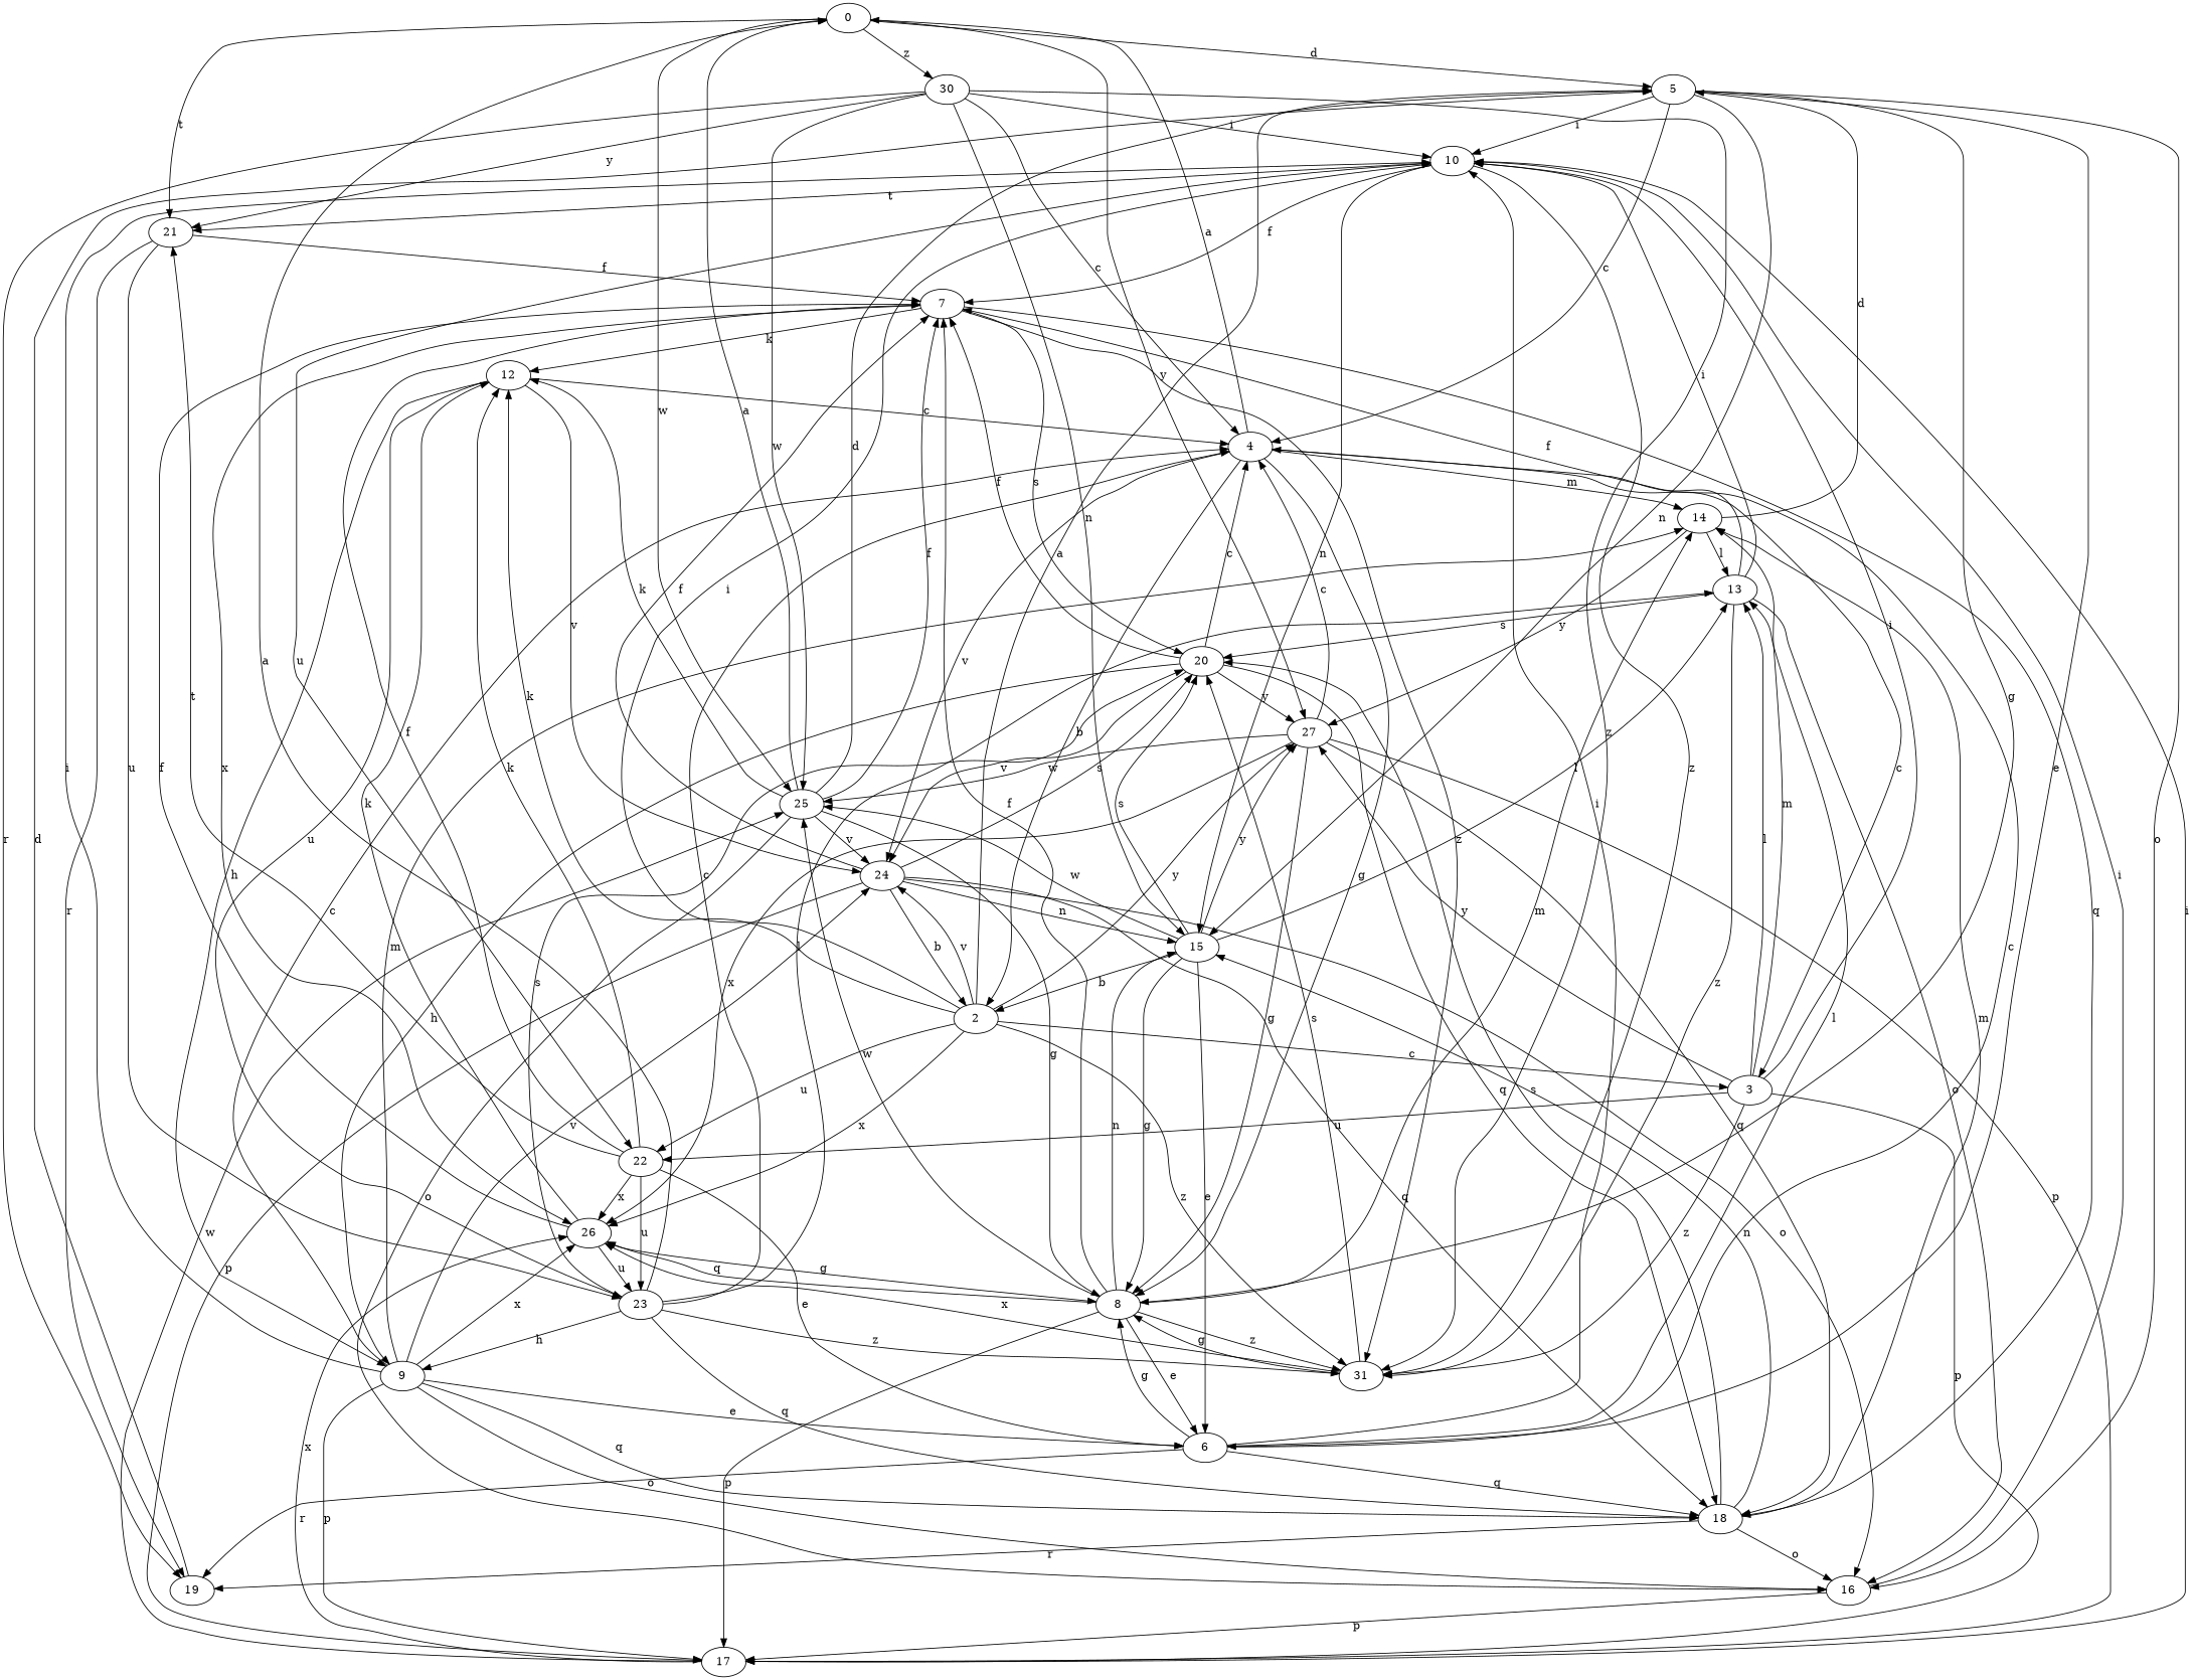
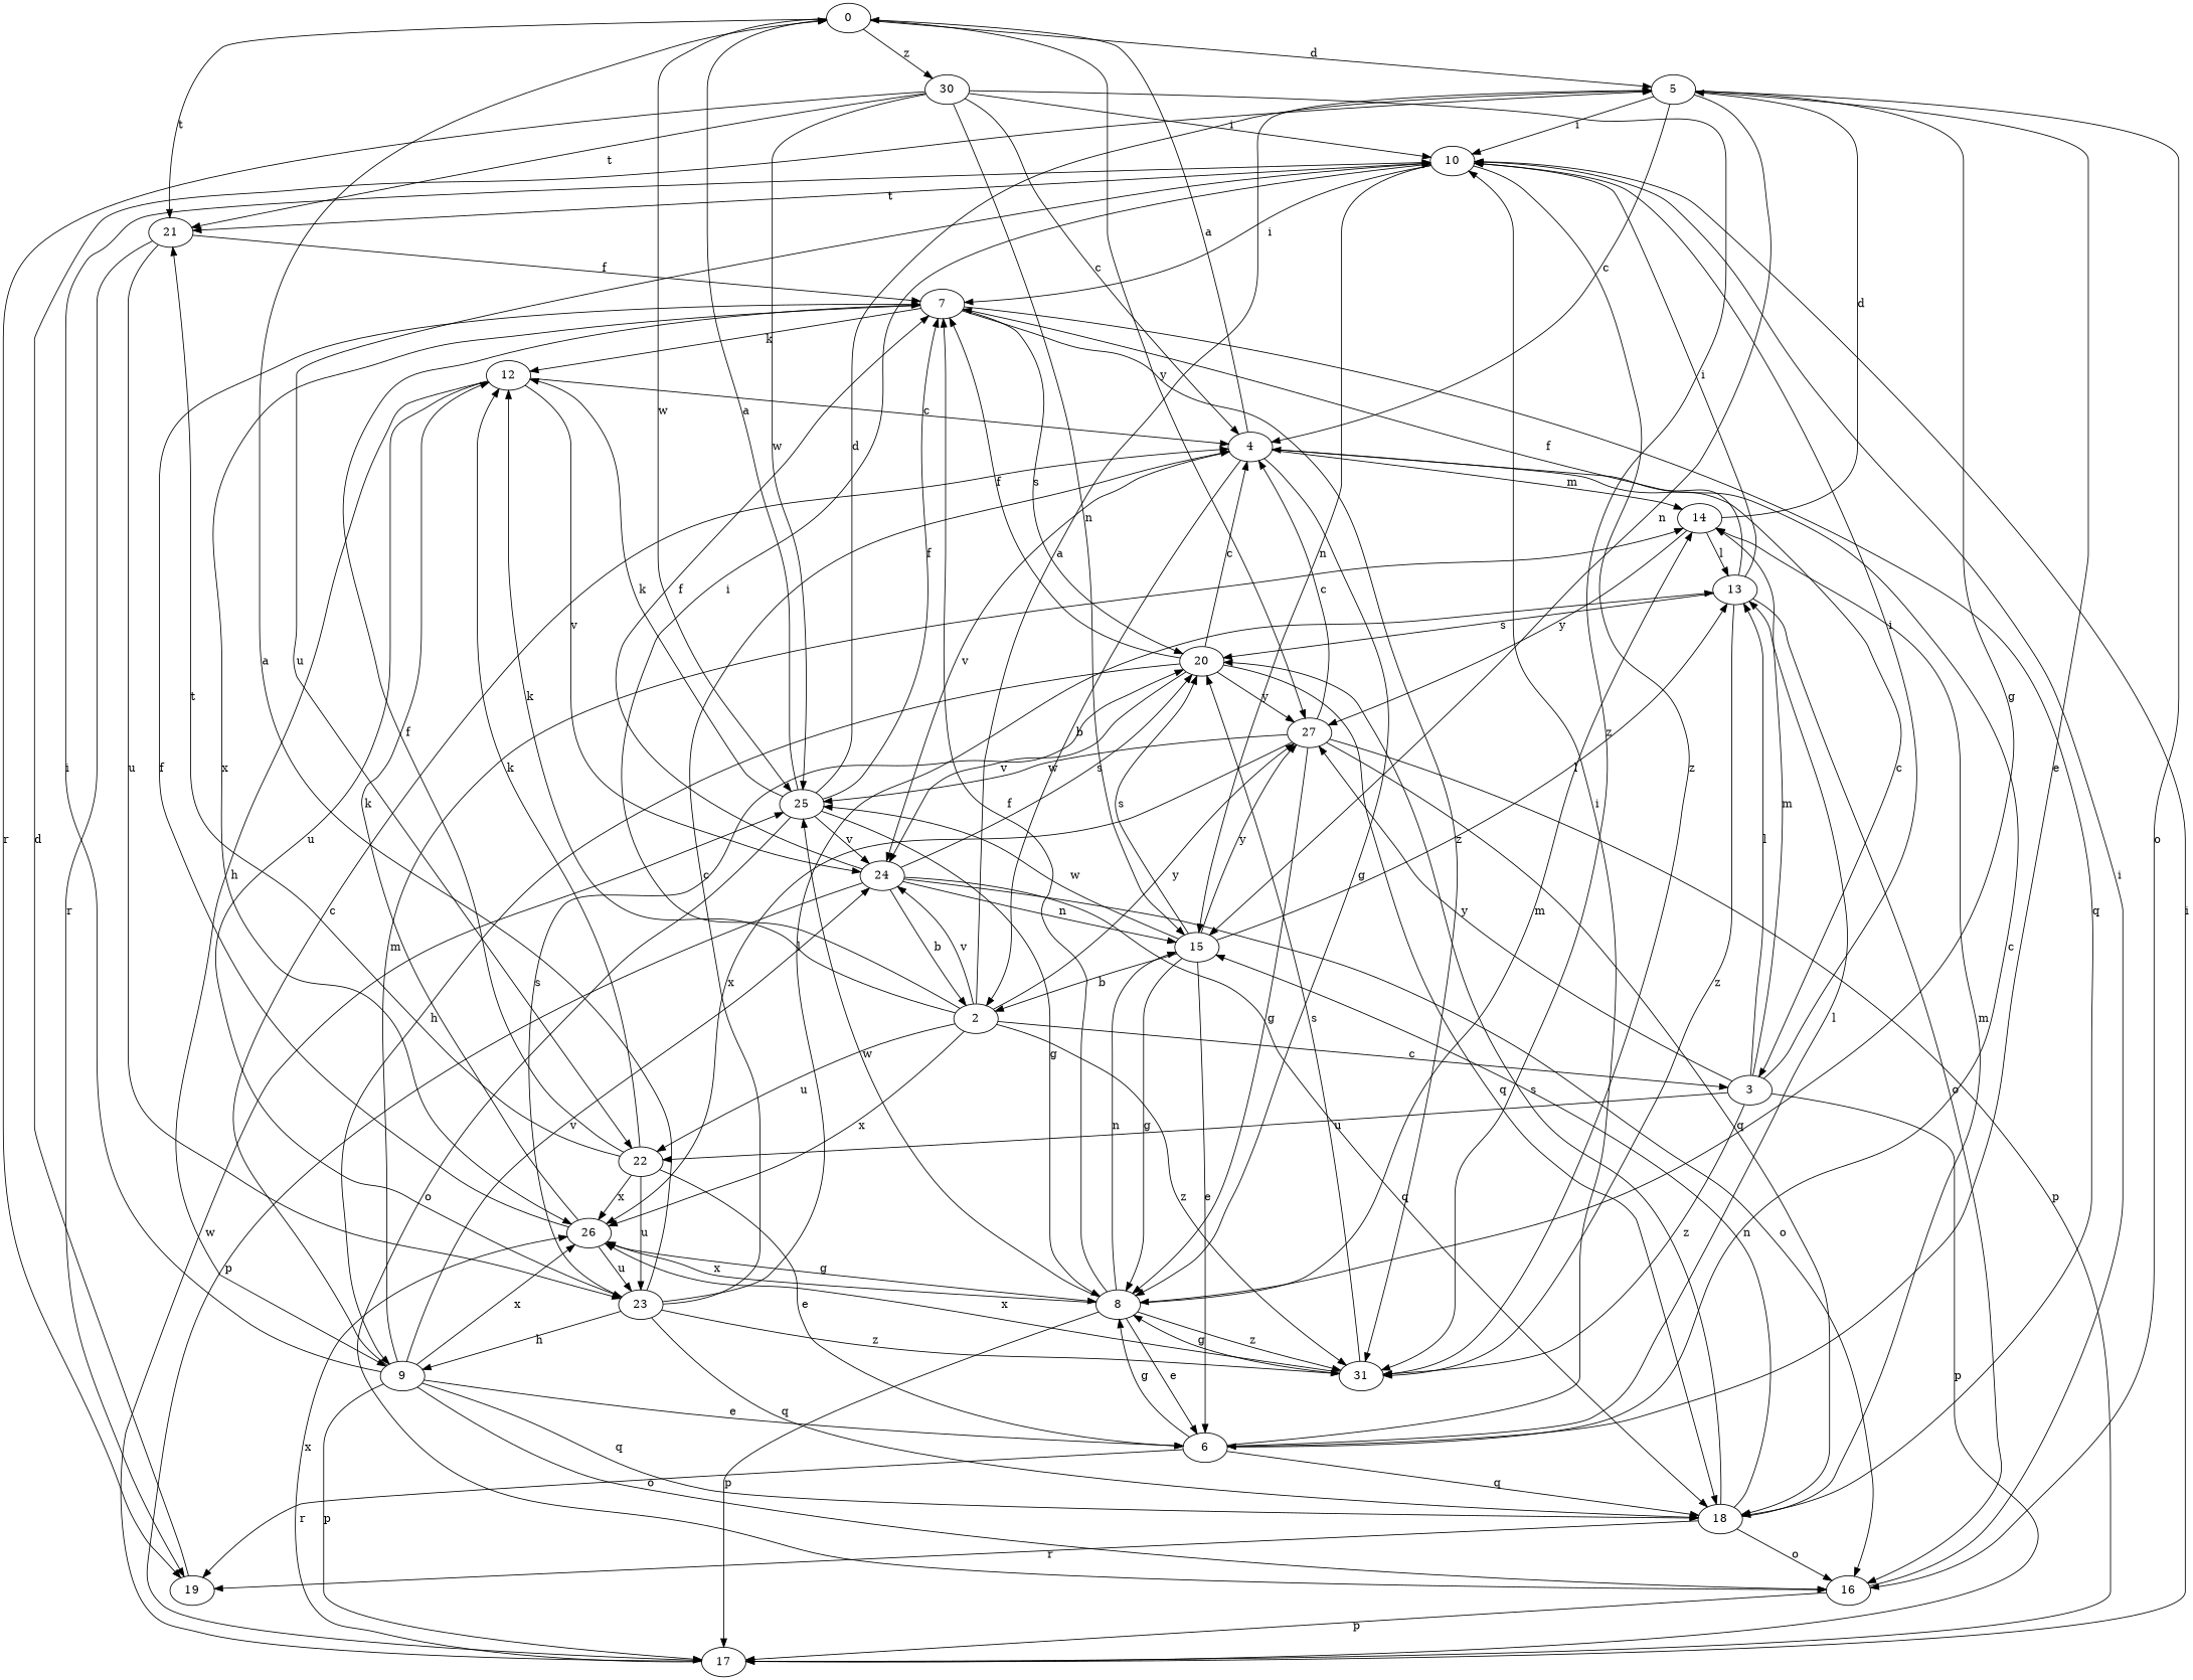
  strict digraph {
    0
    5
    21
    25
    27
    30
    10
    4
    8
    6
    15
    16
    19
    7
    23
    12
    24
    26
    17
    18
    31
    2
    3
    22
    13
    14
    9
    20
    0 -> 5 [label=d]
    0 -> 21 [label=t]
    0 -> 25 [label=w]
    0 -> 27 [label=y]
    0 -> 30 [label=z]
    5 -> 10 [label=i]
    5 -> 4 [label=c]
    5 -> 8 [label=g]
    5 -> 6 [label=e]
    5 -> 15 [label=n]
    5 -> 16 [label=o]
    21 -> 19 [label=r]
    21 -> 7 [label=f]
    21 -> 23 [label=u]
    25 -> 0 [label=a]
    25 -> 5 [label=d]
    25 -> 8 [label=g]
    25 -> 16 [label=o]
    25 -> 7 [label=f]
    25 -> 12 [label=k]
    25 -> 24 [label=v]
    27 -> 25 [label=w]
    27 -> 4 [label=c]
    27 -> 8 [label=g]
    27 -> 26 [label=x]
    27 -> 17 [label=p]
    27 -> 18 [label=q]
-   30 -> 21 [label=y]
+   30 -> 21 [label=t]
    30 -> 25 [label=w]
    30 -> 10 [label=i]
    30 -> 4 [label=c]
    30 -> 15 [label=n]
    30 -> 19 [label=r]
    30 -> 31 [label=z]
    10 -> 21 [label=t]
    10 -> 15 [label=n]
-   10 -> 7 [label=f]
+   10 -> 7 [label=i]
    10 -> 31 [label=z]
    10 -> 22 [label=u]
    4 -> 0 [label=a]
    4 -> 8 [label=g]
    4 -> 24 [label=v]
    4 -> 2 [label=b]
    4 -> 3 [label=c]
    4 -> 14 [label=m]
    8 -> 25 [label=w]
    8 -> 6 [label=e]
    8 -> 15 [label=n]
    8 -> 7 [label=f]
-   8 -> 26 [label=q]
+   8 -> 26 [label=x]
    8 -> 17 [label=p]
    8 -> 31 [label=z]
    8 -> 14 [label=m]
    6 -> 10 [label=i]
    6 -> 4 [label=c]
    6 -> 8 [label=g]
    6 -> 19 [label=r]
    6 -> 18 [label=q]
    6 -> 13 [label=l]
    15 -> 25 [label=w]
    15 -> 27 [label=y]
    15 -> 8 [label=g]
    15 -> 6 [label=e]
    15 -> 2 [label=b]
    15 -> 13 [label=l]
    15 -> 20 [label=s]
    16 -> 10 [label=i]
    16 -> 17 [label=p]
    19 -> 5 [label=d]
    7 -> 12 [label=k]
    7 -> 26 [label=x]
    7 -> 18 [label=q]
    7 -> 31 [label=z]
    7 -> 20 [label=s]
    23 -> 0 [label=a]
    23 -> 4 [label=c]
    23 -> 18 [label=q]
    23 -> 31 [label=z]
    23 -> 13 [label=l]
    23 -> 9 [label=h]
    23 -> 20 [label=s]
    12 -> 4 [label=c]
    12 -> 23 [label=u]
    12 -> 24 [label=v]
    12 -> 9 [label=h]
    24 -> 15 [label=n]
    24 -> 16 [label=o]
    24 -> 7 [label=f]
    24 -> 17 [label=p]
    24 -> 18 [label=q]
    24 -> 2 [label=b]
    24 -> 20 [label=s]
    26 -> 8 [label=g]
    26 -> 7 [label=f]
    26 -> 23 [label=u]
    26 -> 12 [label=k]
    17 -> 25 [label=w]
    17 -> 10 [label=i]
    17 -> 26 [label=x]
    18 -> 15 [label=n]
    18 -> 16 [label=o]
    18 -> 19 [label=r]
    18 -> 14 [label=m]
    18 -> 20 [label=s]
    31 -> 8 [label=g]
    31 -> 26 [label=x]
    31 -> 20 [label=s]
    2 -> 5 [label=a]
    2 -> 27 [label=y]
    2 -> 10 [label=i]
    2 -> 12 [label=k]
    2 -> 24 [label=v]
    2 -> 26 [label=x]
    2 -> 31 [label=z]
    2 -> 3 [label=c]
    2 -> 22 [label=u]
    3 -> 27 [label=y]
    3 -> 10 [label=i]
    3 -> 17 [label=p]
    3 -> 31 [label=z]
    3 -> 22 [label=u]
    3 -> 13 [label=l]
    3 -> 14 [label=m]
    22 -> 21 [label=t]
    22 -> 6 [label=e]
    22 -> 7 [label=f]
    22 -> 23 [label=u]
    22 -> 12 [label=k]
    22 -> 26 [label=x]
    13 -> 10 [label=i]
    13 -> 16 [label=o]
    13 -> 7 [label=f]
    13 -> 31 [label=z]
    13 -> 20 [label=s]
    14 -> 5 [label=d]
    14 -> 27 [label=y]
    14 -> 13 [label=l]
    9 -> 10 [label=i]
    9 -> 4 [label=c]
    9 -> 6 [label=e]
    9 -> 16 [label=o]
    9 -> 24 [label=v]
    9 -> 26 [label=x]
    9 -> 17 [label=p]
    9 -> 18 [label=q]
    9 -> 14 [label=m]
    20 -> 27 [label=y]
    20 -> 4 [label=c]
    20 -> 7 [label=f]
    20 -> 24 [label=v]
    20 -> 18 [label=q]
    20 -> 9 [label=h]
  }
